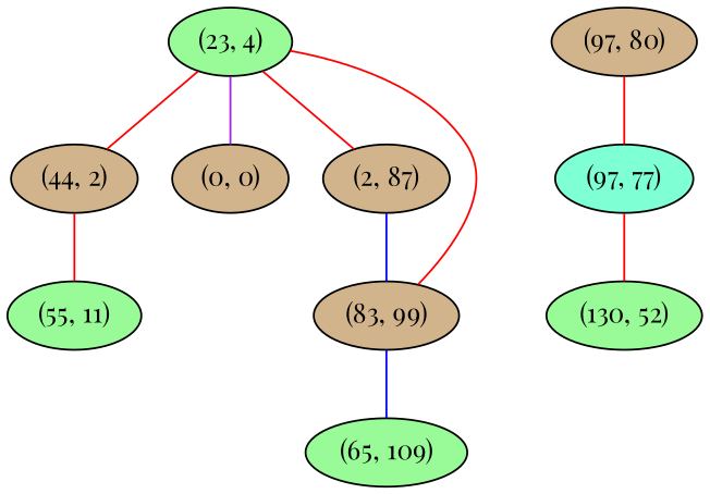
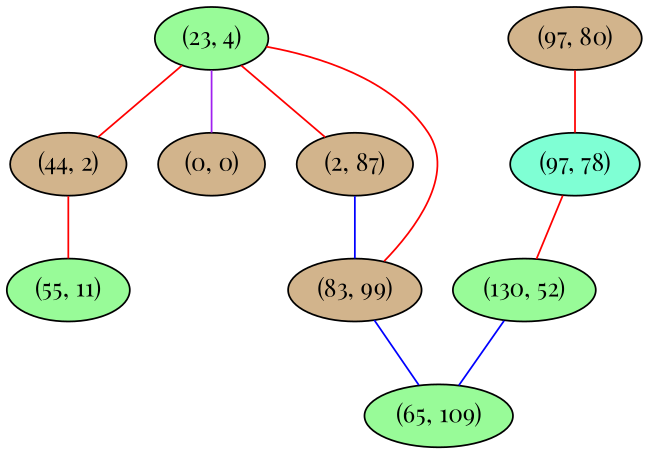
  graph {
    fontname="Playfair Display"
    node [fillcolor=tan fontname="Playfair Display" style=filled]
    edge [color=red fontname="Playfair Display" weight=1]
    "(23, 4)" [fillcolor=palegreen]
    "(44, 2)"
    "(0, 0)"
    "(2, 87)"
    "(83, 99)"
    "(55, 11)" [fillcolor=palegreen]
    "(65, 109)" [fillcolor=palegreen]
-   "(97, 77)" [fillcolor=aquamarine]
+   "(97, 77)" [fillcolor=aquamarine label="(97, 78)"]
    "(97, 80)"
    "(130, 52)" [fillcolor=palegreen]
    "(23, 4)" -- "(44, 2)"
    "(23, 4)" -- "(0, 0)" [color=purple weight=4]
    "(23, 4)" -- "(2, 87)"
    "(23, 4)" -- "(83, 99)"
    "(44, 2)" -- "(55, 11)"
    "(2, 87)" -- "(83, 99)" [color=blue weight=3]
    "(83, 99)" -- "(65, 109)" [color=blue weight=3]
    "(97, 77)" -- "(130, 52)"
    "(97, 80)" -- "(97, 77)"
+   "(130, 52)" -- "(65, 109)" [color=blue weight=3]
  }
